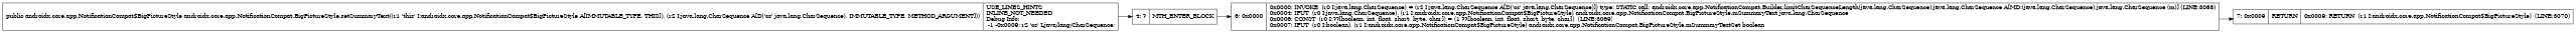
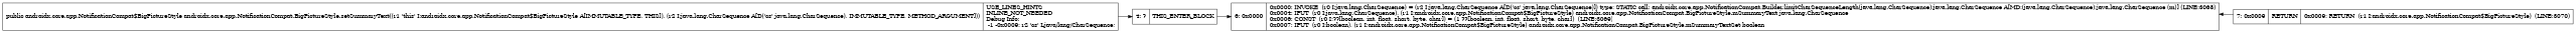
  digraph {
    rankdir=LR
    node [shape=record]
-   n1 [label="{4\:\ ?|MTH_ENTER_BLOCK\l}"]
+   n1 [label="{4\:\ ?|THIS_ENTER_BLOCK\l}"]
    n2 [label="{6\:\ 0x0000|0x0000: INVOKE  (r0 I:java.lang.CharSequence) = (r2 I:java.lang.CharSequence A[D('cs' java.lang.CharSequence)]) type: STATIC call: androidx.core.app.NotificationCompat.Builder.limitCharSequenceLength(java.lang.CharSequence):java.lang.CharSequence A[MD:(java.lang.CharSequence):java.lang.CharSequence (m)] (LINE:3068)\l0x0004: IPUT  (r0 I:java.lang.CharSequence), (r1 I:androidx.core.app.NotificationCompat$BigPictureStyle) androidx.core.app.NotificationCompat.BigPictureStyle.mSummaryText java.lang.CharSequence \l0x0006: CONST  (r0 I:??[boolean, int, float, short, byte, char]) = (1 ??[boolean, int, float, short, byte, char])  (LINE:3069)\l0x0007: IPUT  (r0 I:boolean), (r1 I:androidx.core.app.NotificationCompat$BigPictureStyle) androidx.core.app.NotificationCompat.BigPictureStyle.mSummaryTextSet boolean \l}"]
    n3 [label="{7\:\ 0x0009|RETURN\l|0x0009: RETURN  (r1 I:androidx.core.app.NotificationCompat$BigPictureStyle)  (LINE:3070)\l}"]
    n4 [label="{public androidx.core.app.NotificationCompat$BigPictureStyle androidx.core.app.NotificationCompat.BigPictureStyle.setSummaryText((r1 'this' I:androidx.core.app.NotificationCompat$BigPictureStyle A[IMMUTABLE_TYPE, THIS]), (r2 I:java.lang.CharSequence A[D('cs' java.lang.CharSequence), IMMUTABLE_TYPE, METHOD_ARGUMENT]))  | USE_LINES_HINTS\lINLINE_NOT_NEEDED\lDebug Info:\l  \-1 \-0x0009: r2 'cs' Ljava\/lang\/CharSequence;\l}"]
    n1 -> n2
-   n2 -> n3
+   n3 -> n2
    n4 -> n1
  }
